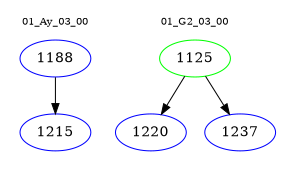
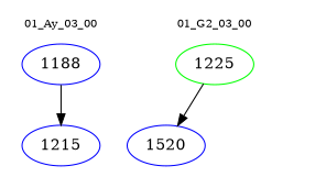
  digraph {
    node [color=blue]
    edge [color=black]
    n1 [label=1188]
    n2 [label=1215]
-   n3 [color=green label=1125]
-   n4 [label=1220]
-   n5 [label=1237]
+   n3 [color=green label=1225]
+   n4 [label=1520]
    subgraph cluster_1 {
      color=white
      fontsize=10
      label="01_Ay_03_00"
      n1
      n2
    }
    subgraph cluster_2 {
      color=white
      fontsize=10
      label="01_G2_03_00"
      n3
      n4
-     n5
    }
    n1 -> n2
    n3 -> n4
-   n3 -> n5
  }
